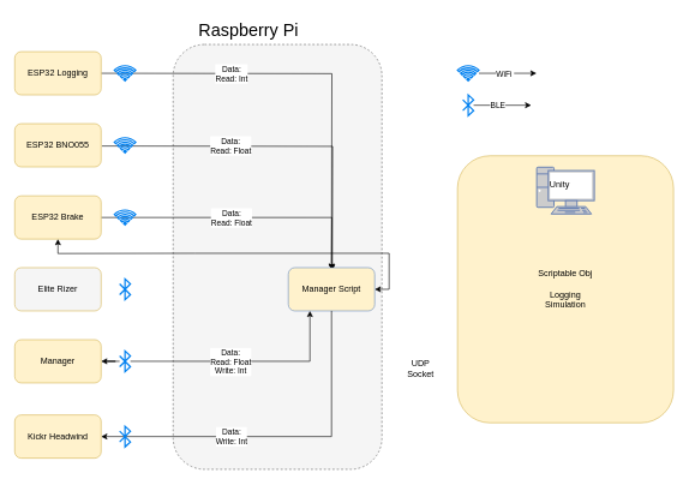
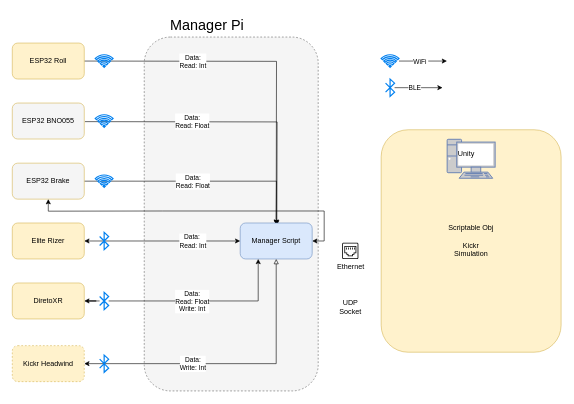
  <mxCell id="0" />
  <mxCell id="1" parent="0" />
  <mxCell id="2" value="" style="rounded=1;whiteSpace=wrap;html=1;align=left;dashed=1;fillColor=#f5f5f5;fontColor=#333333;strokeColor=#666666;" parent="1" vertex="1"><mxGeometry x="240" y="61" width="290" height="590" as="geometry" /></mxCell>
  <mxCell id="3" style="edgeStyle=orthogonalEdgeStyle;rounded=0;orthogonalLoop=1;jettySize=auto;html=1;exitX=1;exitY=0.5;exitDx=0;exitDy=0;" parent="1" source="5" edge="1"><mxGeometry relative="1" as="geometry"><mxPoint x="460" y="374" as="targetPoint" /></mxGeometry></mxCell>
  <mxCell id="4" value="Data:&lt;br&gt;Read: Float" style="edgeLabel;html=1;align=center;verticalAlign=middle;resizable=0;points=[];" parent="3" vertex="1" connectable="0"><mxGeometry x="-0.447" y="2" relative="1" as="geometry"><mxPoint x="71" y="2" as="offset" /></mxGeometry></mxCell>
- <mxCell id="5" value="ESP32 Brake" style="rounded=1;whiteSpace=wrap;html=1;fillColor=#fff2cc;strokeColor=#d6b656;" parent="1" vertex="1"><mxGeometry x="20" y="271.25" width="120" height="60" as="geometry" /></mxCell>
+ <mxCell id="5" value="ESP32 Brake" style="rounded=1;whiteSpace=wrap;html=1;fillColor=#f5f5f5;strokeColor=#d6b656;" parent="1" vertex="1"><mxGeometry x="20" y="271.25" width="120" height="60" as="geometry" /></mxCell>
  <mxCell id="6" style="edgeStyle=orthogonalEdgeStyle;rounded=0;orthogonalLoop=1;jettySize=auto;html=1;exitX=1;exitY=0.5;exitDx=0;exitDy=0;entryX=0.5;entryY=0;entryDx=0;entryDy=0;" parent="1" edge="1"><mxGeometry relative="1" as="geometry"><mxPoint x="461" y="375" as="targetPoint" /><mxPoint x="141" y="202" as="sourcePoint" /></mxGeometry></mxCell>
  <mxCell id="7" value="Data:&lt;br&gt;Read: Float" style="edgeLabel;html=1;align=center;verticalAlign=middle;resizable=0;points=[];" parent="6" vertex="1" connectable="0"><mxGeometry x="-0.284" y="-2" relative="1" as="geometry"><mxPoint x="3" y="-3" as="offset" /></mxGeometry></mxCell>
- <mxCell id="8" value="ESP32 BNO055" style="rounded=1;whiteSpace=wrap;html=1;fillColor=#fff2cc;strokeColor=#d6b656;" parent="1" vertex="1"><mxGeometry x="20" y="171" width="120" height="60" as="geometry" /></mxCell>
- <mxCell id="11" value="Elite Rizer" style="rounded=1;whiteSpace=wrap;html=1;fillColor=#f5f5f5;strokeColor=#d6b656;" parent="1" vertex="1"><mxGeometry x="20" y="371" width="120" height="60" as="geometry" /></mxCell>
+ <mxCell id="8" value="ESP32 BNO055" style="rounded=1;whiteSpace=wrap;html=1;fillColor=#f5f5f5;strokeColor=#d6b656;" parent="1" vertex="1"><mxGeometry x="20" y="171" width="120" height="60" as="geometry" /></mxCell>
+ <mxCell id="9" style="edgeStyle=orthogonalEdgeStyle;rounded=0;orthogonalLoop=1;jettySize=auto;html=1;exitX=1;exitY=0.5;exitDx=0;exitDy=0;entryX=0;entryY=0.5;entryDx=0;entryDy=0;startArrow=classic;startFill=1;" parent="1" source="11" target="19" edge="1"><mxGeometry relative="1" as="geometry" /></mxCell>
+ <mxCell id="10" value="Data:&amp;nbsp;&lt;br&gt;Read: Int" style="edgeLabel;html=1;align=center;verticalAlign=middle;resizable=0;points=[];" parent="9" vertex="1" connectable="0"><mxGeometry x="-0.136" y="-2" relative="1" as="geometry"><mxPoint x="68" y="-2" as="offset" /></mxGeometry></mxCell>
+ <mxCell id="11" value="Elite Rizer" style="rounded=1;whiteSpace=wrap;html=1;fillColor=#fff2cc;strokeColor=#d6b656;" parent="1" vertex="1"><mxGeometry x="20" y="371" width="120" height="60" as="geometry" /></mxCell>
  <mxCell id="12" value="" style="html=1;verticalLabelPosition=bottom;align=center;labelBackgroundColor=#ffffff;verticalAlign=top;strokeWidth=2;strokeColor=#0080F0;shadow=0;dashed=0;shape=mxgraph.ios7.icons.bluetooth;pointerEvents=1" parent="1" vertex="1"><mxGeometry x="165.65" y="386.6" width="15" height="28.8" as="geometry" /></mxCell>
  <mxCell id="13" value="" style="html=1;verticalLabelPosition=bottom;align=center;labelBackgroundColor=#ffffff;verticalAlign=top;strokeWidth=2;strokeColor=#0080F0;shadow=0;dashed=0;shape=mxgraph.ios7.icons.wifi;pointerEvents=1" parent="1" vertex="1"><mxGeometry x="158.3" y="190.5" width="29.7" height="21" as="geometry" /></mxCell>
- <mxCell id="14" value="Manager" style="rounded=1;whiteSpace=wrap;html=1;fillColor=#fff2cc;strokeColor=#d6b656;" parent="1" vertex="1"><mxGeometry x="20" y="471" width="120" height="60" as="geometry" /></mxCell>
+ <mxCell id="14" value="DiretoXR" style="rounded=1;whiteSpace=wrap;html=1;fillColor=#fff2cc;strokeColor=#d6b656;" parent="1" vertex="1"><mxGeometry x="20" y="471" width="120" height="60" as="geometry" /></mxCell>
  <mxCell id="15" style="edgeStyle=orthogonalEdgeStyle;rounded=0;orthogonalLoop=1;jettySize=auto;html=1;exitX=1;exitY=0.5;exitDx=0;exitDy=0;" parent="1" edge="1"><mxGeometry relative="1" as="geometry"><mxPoint x="460" y="374" as="targetPoint" /><mxPoint x="140" y="101" as="sourcePoint" /></mxGeometry></mxCell>
  <mxCell id="16" value="Data:&lt;br&gt;Read: Int" style="edgeLabel;html=1;align=center;verticalAlign=middle;resizable=0;points=[];" parent="15" vertex="1" connectable="0"><mxGeometry x="-0.537" y="2" relative="1" as="geometry"><mxPoint x="43" y="2" as="offset" /></mxGeometry></mxCell>
- <mxCell id="17" value="ESP32 Logging" style="rounded=1;whiteSpace=wrap;html=1;fillColor=#fff2cc;strokeColor=#d6b656;" parent="1" vertex="1"><mxGeometry x="20" y="71" width="120" height="60" as="geometry" /></mxCell>
+ <mxCell id="17" value="ESP32 Roll" style="rounded=1;whiteSpace=wrap;html=1;fillColor=#fff2cc;strokeColor=#d6b656;" parent="1" vertex="1"><mxGeometry x="20" y="71" width="120" height="60" as="geometry" /></mxCell>
  <mxCell id="18" style="edgeStyle=orthogonalEdgeStyle;rounded=0;orthogonalLoop=1;jettySize=auto;html=1;exitX=1;exitY=0.5;exitDx=0;exitDy=0;startArrow=classic;startFill=1;" parent="1" source="19" target="5" edge="1"><mxGeometry relative="1" as="geometry" /></mxCell>
- <mxCell id="19" value="Manager Script" style="rounded=1;whiteSpace=wrap;html=1;fillColor=#fff2cc;strokeColor=#6c8ebf;" parent="1" vertex="1"><mxGeometry x="400" y="371" width="120" height="60" as="geometry" /></mxCell>
- <mxCell id="20" value="Scriptable Obj&lt;br&gt;&lt;br&gt;Logging&lt;br&gt;Simulation" style="rounded=1;whiteSpace=wrap;html=1;fillColor=#fff2cc;strokeColor=#d6b656;" parent="1" vertex="1"><mxGeometry x="635" y="215.55" width="300" height="370.9" as="geometry" /></mxCell>
+ <mxCell id="19" value="Manager Script" style="rounded=1;whiteSpace=wrap;html=1;fillColor=#dae8fc;strokeColor=#6c8ebf;" parent="1" vertex="1"><mxGeometry x="400" y="371" width="120" height="60" as="geometry" /></mxCell>
+ <mxCell id="20" value="Scriptable Obj&lt;br&gt;&lt;br&gt;Kickr&lt;br&gt;Simulation" style="rounded=1;whiteSpace=wrap;html=1;fillColor=#fff2cc;strokeColor=#d6b656;" parent="1" vertex="1"><mxGeometry x="635" y="215.55" width="300" height="370.9" as="geometry" /></mxCell>
  <mxCell id="21" value="" style="fontColor=#0066CC;verticalAlign=top;verticalLabelPosition=bottom;labelPosition=center;align=center;html=1;outlineConnect=0;fillColor=#CCCCCC;strokeColor=#6881B3;gradientColor=none;gradientDirection=north;strokeWidth=2;shape=mxgraph.networks.pc;" parent="1" vertex="1"><mxGeometry x="745" y="231.45" width="80" height="65" as="geometry" /></mxCell>
- <mxCell id="22" style="edgeStyle=orthogonalEdgeStyle;rounded=0;orthogonalLoop=1;jettySize=auto;html=1;exitX=1;exitY=0.5;exitDx=0;exitDy=0;startArrow=classic;startFill=1;endArrow=none;endFill=0;entryX=0.5;entryY=1;entryDx=0;entryDy=0;" parent="1" source="24" target="19" edge="1"><mxGeometry relative="1" as="geometry"><mxPoint x="400" y="491" as="targetPoint" /></mxGeometry></mxCell>
+ <mxCell id="22" style="edgeStyle=orthogonalEdgeStyle;rounded=0;orthogonalLoop=1;jettySize=auto;html=1;exitX=1;exitY=0.5;exitDx=0;exitDy=0;startArrow=classic;startFill=1;endArrow=block;endFill=0;entryX=0.5;entryY=1;entryDx=0;entryDy=0;" parent="1" source="24" target="19" edge="1"><mxGeometry relative="1" as="geometry"><mxPoint x="400" y="491" as="targetPoint" /></mxGeometry></mxCell>
  <mxCell id="23" value="Data:&lt;br&gt;Write: Int" style="edgeLabel;html=1;align=center;verticalAlign=middle;resizable=0;points=[];" parent="22" vertex="1" connectable="0"><mxGeometry x="0.54" y="-4" relative="1" as="geometry"><mxPoint x="-144" y="61" as="offset" /></mxGeometry></mxCell>
- <mxCell id="24" value="Kickr Headwind" style="rounded=1;whiteSpace=wrap;html=1;fillColor=#fff2cc;strokeColor=#d6b656;" parent="1" vertex="1"><mxGeometry x="20" y="575.5" width="120" height="60" as="geometry" /></mxCell>
+ <mxCell id="24" value="Kickr Headwind" style="rounded=1;whiteSpace=wrap;html=1;fillColor=#fff2cc;strokeColor=#d6b656;dashed=1;" parent="1" vertex="1"><mxGeometry x="20" y="575.5" width="120" height="60" as="geometry" /></mxCell>
  <mxCell id="25" value="" style="html=1;verticalLabelPosition=bottom;align=center;labelBackgroundColor=#ffffff;verticalAlign=top;strokeWidth=2;strokeColor=#0080F0;shadow=0;dashed=0;shape=mxgraph.ios7.icons.wifi;pointerEvents=1" parent="1" vertex="1"><mxGeometry x="158.3" y="291" width="29.7" height="20.5" as="geometry" /></mxCell>
  <mxCell id="26" value="" style="shape=image;html=1;verticalAlign=top;verticalLabelPosition=bottom;labelBackgroundColor=#ffffff;imageAspect=0;aspect=fixed;image=https://cdn1.iconfinder.com/data/icons/fruit-136/64/Fruit_iconfree_Filled_Outline_raspberry-healthy-organic-food-fruit_icon-128.png" parent="1" vertex="1"><mxGeometry x="430" y="20" width="40" height="40" as="geometry" /></mxCell>
  <mxCell id="27" value="" style="html=1;verticalLabelPosition=bottom;align=center;labelBackgroundColor=#ffffff;verticalAlign=top;strokeWidth=2;strokeColor=#0080F0;shadow=0;dashed=0;shape=mxgraph.ios7.icons.wifi;pointerEvents=1" parent="1" vertex="1"><mxGeometry x="158.3" y="90.5" width="29.7" height="21" as="geometry" /></mxCell>
  <mxCell id="28" value="" style="html=1;verticalLabelPosition=bottom;align=center;labelBackgroundColor=#ffffff;verticalAlign=top;strokeWidth=2;strokeColor=#0080F0;shadow=0;dashed=0;shape=mxgraph.ios7.icons.bluetooth;pointerEvents=1" parent="1" vertex="1"><mxGeometry x="165.65" y="591.1" width="15" height="28.8" as="geometry" /></mxCell>
  <mxCell id="29" value="" style="edgeStyle=orthogonalEdgeStyle;rounded=0;orthogonalLoop=1;jettySize=auto;html=1;" parent="1" source="32" target="14" edge="1"><mxGeometry relative="1" as="geometry" /></mxCell>
  <mxCell id="30" style="edgeStyle=orthogonalEdgeStyle;rounded=0;orthogonalLoop=1;jettySize=auto;html=1;entryX=0.25;entryY=1;entryDx=0;entryDy=0;" parent="1" source="32" target="19" edge="1"><mxGeometry relative="1" as="geometry"><Array as="points"><mxPoint x="430" y="501" /></Array></mxGeometry></mxCell>
  <mxCell id="31" value="Data:&lt;br&gt;Read: Float&lt;br&gt;Write: Int" style="edgeLabel;html=1;align=center;verticalAlign=middle;resizable=0;points=[];" parent="30" vertex="1" connectable="0"><mxGeometry x="-0.376" y="1" relative="1" as="geometry"><mxPoint x="39" y="1" as="offset" /></mxGeometry></mxCell>
  <mxCell id="32" value="" style="html=1;verticalLabelPosition=bottom;align=center;labelBackgroundColor=#ffffff;verticalAlign=top;strokeWidth=2;strokeColor=#0080F0;shadow=0;dashed=0;shape=mxgraph.ios7.icons.bluetooth;pointerEvents=1" parent="1" vertex="1"><mxGeometry x="165.65" y="486.6" width="15" height="28.8" as="geometry" /></mxCell>
  <mxCell id="33" value="" style="edgeStyle=orthogonalEdgeStyle;rounded=0;orthogonalLoop=1;jettySize=auto;html=1;" parent="1" source="35" edge="1"><mxGeometry relative="1" as="geometry"><mxPoint x="744.7" y="101" as="targetPoint" /></mxGeometry></mxCell>
  <mxCell id="34" value="WiFi&amp;nbsp;" style="edgeLabel;html=1;align=center;verticalAlign=middle;resizable=0;points=[];" parent="33" vertex="1" connectable="0"><mxGeometry x="-0.039" y="3" relative="1" as="geometry"><mxPoint x="-3" y="3" as="offset" /></mxGeometry></mxCell>
  <mxCell id="35" value="" style="html=1;verticalLabelPosition=bottom;align=center;labelBackgroundColor=#ffffff;verticalAlign=top;strokeWidth=2;strokeColor=#0080F0;shadow=0;dashed=0;shape=mxgraph.ios7.icons.wifi;pointerEvents=1" parent="1" vertex="1"><mxGeometry x="635" y="90.5" width="29.7" height="21" as="geometry" /></mxCell>
  <mxCell id="36" value="" style="edgeStyle=orthogonalEdgeStyle;rounded=0;orthogonalLoop=1;jettySize=auto;html=1;" parent="1" source="38" edge="1"><mxGeometry relative="1" as="geometry"><mxPoint x="737.35" y="145.4" as="targetPoint" /></mxGeometry></mxCell>
  <mxCell id="37" value="BLE" style="edgeLabel;html=1;align=center;verticalAlign=middle;resizable=0;points=[];" parent="36" vertex="1" connectable="0"><mxGeometry x="-0.25" y="-4" relative="1" as="geometry"><mxPoint x="3" y="-4" as="offset" /></mxGeometry></mxCell>
  <mxCell id="38" value="" style="html=1;verticalLabelPosition=bottom;align=center;labelBackgroundColor=#ffffff;verticalAlign=top;strokeWidth=2;strokeColor=#0080F0;shadow=0;dashed=0;shape=mxgraph.ios7.icons.bluetooth;pointerEvents=1" parent="1" vertex="1"><mxGeometry x="642.35" y="131" width="15" height="28.8" as="geometry" /></mxCell>
  <mxCell id="39" value="Unity" style="text;html=1;strokeColor=none;fillColor=none;align=center;verticalAlign=middle;whiteSpace=wrap;rounded=0;" parent="1" vertex="1"><mxGeometry x="747" y="240.95" width="60" height="30" as="geometry" /></mxCell>
+ <mxCell id="40" value="Ethernet" style="pointerEvents=1;shadow=0;dashed=0;html=1;strokeColor=none;fillColor=#000000;aspect=fixed;labelPosition=center;verticalLabelPosition=bottom;verticalAlign=top;align=center;outlineConnect=0;shape=mxgraph.vvd.ethernet_port;fillStyle=auto;" parent="1" vertex="1"><mxGeometry x="570" y="404" width="27" height="27" as="geometry" /></mxCell>
  <mxCell id="41" value="UDP Socket" style="text;html=1;strokeColor=none;fillColor=none;align=center;verticalAlign=middle;whiteSpace=wrap;rounded=0;" parent="1" vertex="1"><mxGeometry x="553.5" y="496" width="60" height="30" as="geometry" /></mxCell>
- <mxCell id="42" value="&lt;font style=&quot;font-size: 24px;&quot;&gt;Raspberry Pi&lt;/font&gt;" style="text;html=1;strokeColor=none;fillColor=none;align=center;verticalAlign=middle;whiteSpace=wrap;rounded=0;" vertex="1" parent="1"><mxGeometry x="260" y="27" width="170" height="30" as="geometry" /></mxCell>
+ <mxCell id="42" value="&lt;font style=&quot;font-size: 24px;&quot;&gt;Manager Pi&lt;/font&gt;" style="text;html=1;strokeColor=none;fillColor=none;align=center;verticalAlign=middle;whiteSpace=wrap;rounded=0;" vertex="1" parent="1"><mxGeometry x="260" y="27" width="170" height="30" as="geometry" /></mxCell>
